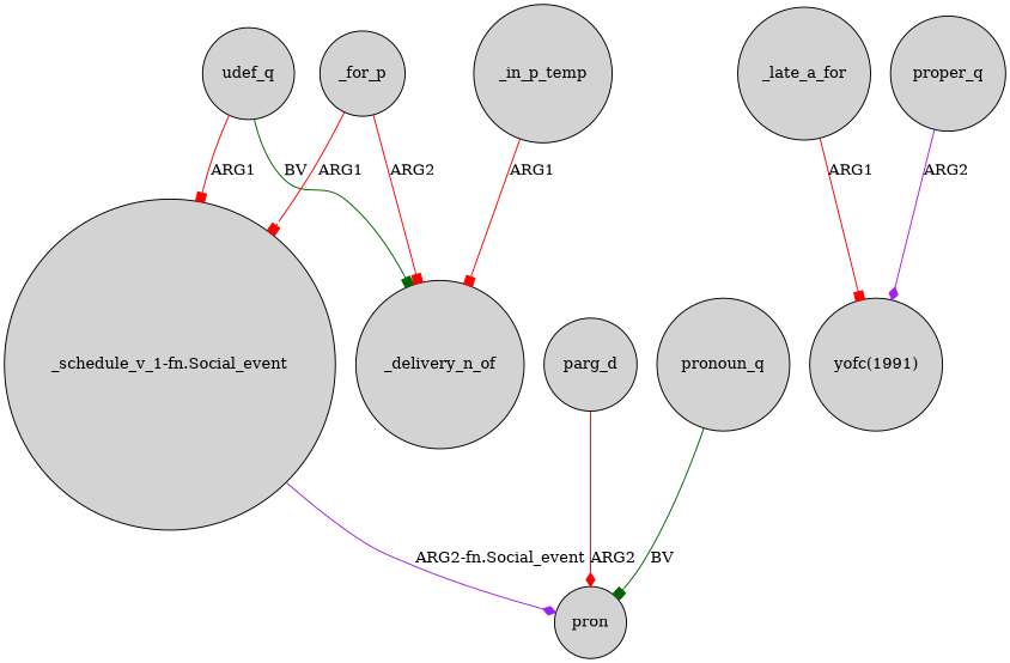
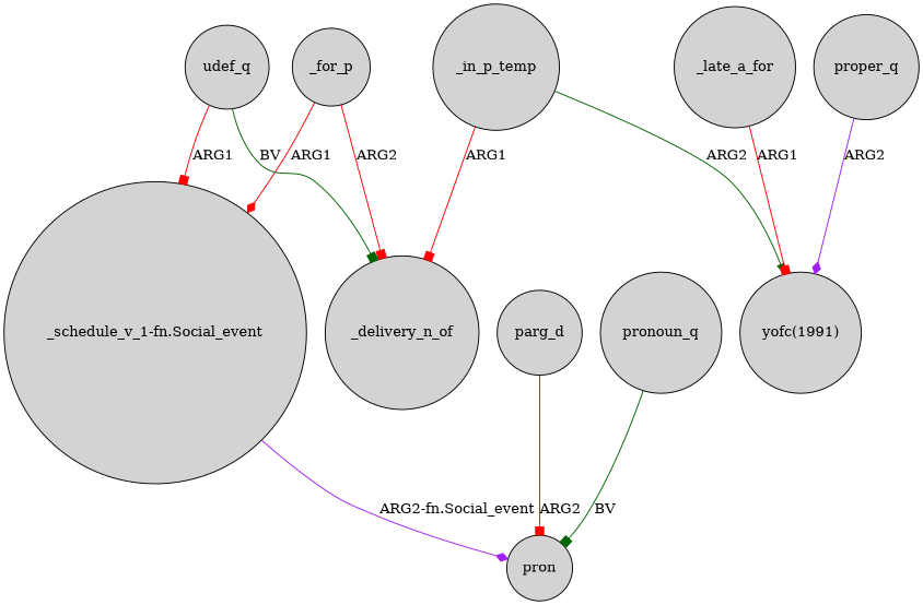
  digraph {
    node [shape=circle style=filled]
    edge [arrowhead=box color=red]
    _in_p_temp
    _delivery_n_of
    "yofc(1991)"
    udef_q
    "_schedule_v_1-fn.Social_event"
    parg_d
    pron
    proper_q
    _late_a_for
    pronoun_q
    _for_p
    _in_p_temp -> _delivery_n_of [label=ARG1]
+   _in_p_temp -> "yofc(1991)" [arrowhead=normal color=darkgreen label=ARG2]
    udef_q -> _delivery_n_of [color=darkgreen label=BV]
    udef_q -> "_schedule_v_1-fn.Social_event" [label=ARG1]
    "_schedule_v_1-fn.Social_event" -> pron [arrowhead=diamond color=purple label="ARG2-fn.Social_event"]
-   parg_d -> pron [arrowhead=diamond label=ARG2]
+   parg_d -> pron [label=ARG2]
    proper_q -> "yofc(1991)" [arrowhead=diamond color=purple label=ARG2]
    _late_a_for -> "yofc(1991)" [label=ARG1]
    pronoun_q -> pron [color=darkgreen label=BV]
    _for_p -> _delivery_n_of [label=ARG2]
-   _for_p -> "_schedule_v_1-fn.Social_event" [label=ARG1]
+   _for_p -> "_schedule_v_1-fn.Social_event" [arrowhead=diamond label=ARG1]
  }
